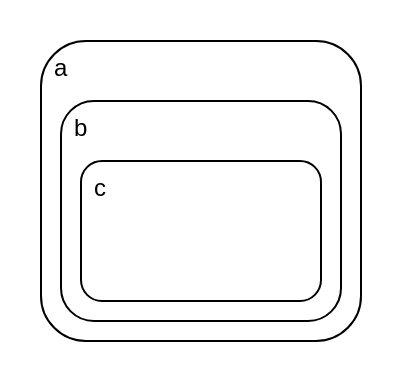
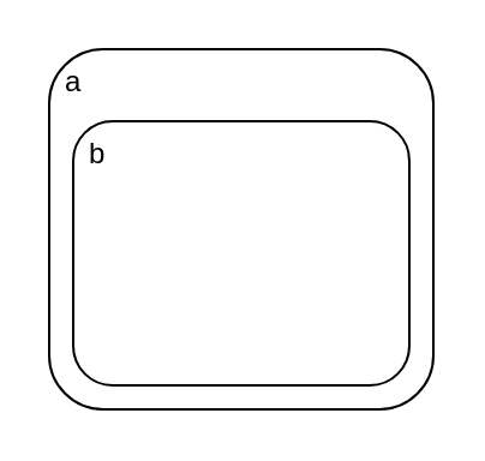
  <mxCell id="0" />
  <mxCell id="1" parent="0" />
  <mxCell id="2" value="a" style="rounded=1;whiteSpace=wrap;html=1;verticalAlign=top;align=left;spacingLeft=5;" vertex="1" parent="1"><mxGeometry x="20" y="20" width="160" height="150" as="geometry" /></mxCell>
  <mxCell id="3" value="b" style="rounded=1;whiteSpace=wrap;html=1;verticalAlign=top;align=left;spacingLeft=5;" vertex="1" parent="1"><mxGeometry x="30" y="50" width="140" height="110" as="geometry" /></mxCell>
- <mxCell id="4" value="c" style="rounded=1;whiteSpace=wrap;html=1;verticalAlign=top;align=left;spacingLeft=5;" vertex="1" parent="1"><mxGeometry x="40" y="80" width="120" height="70" as="geometry" /></mxCell>
